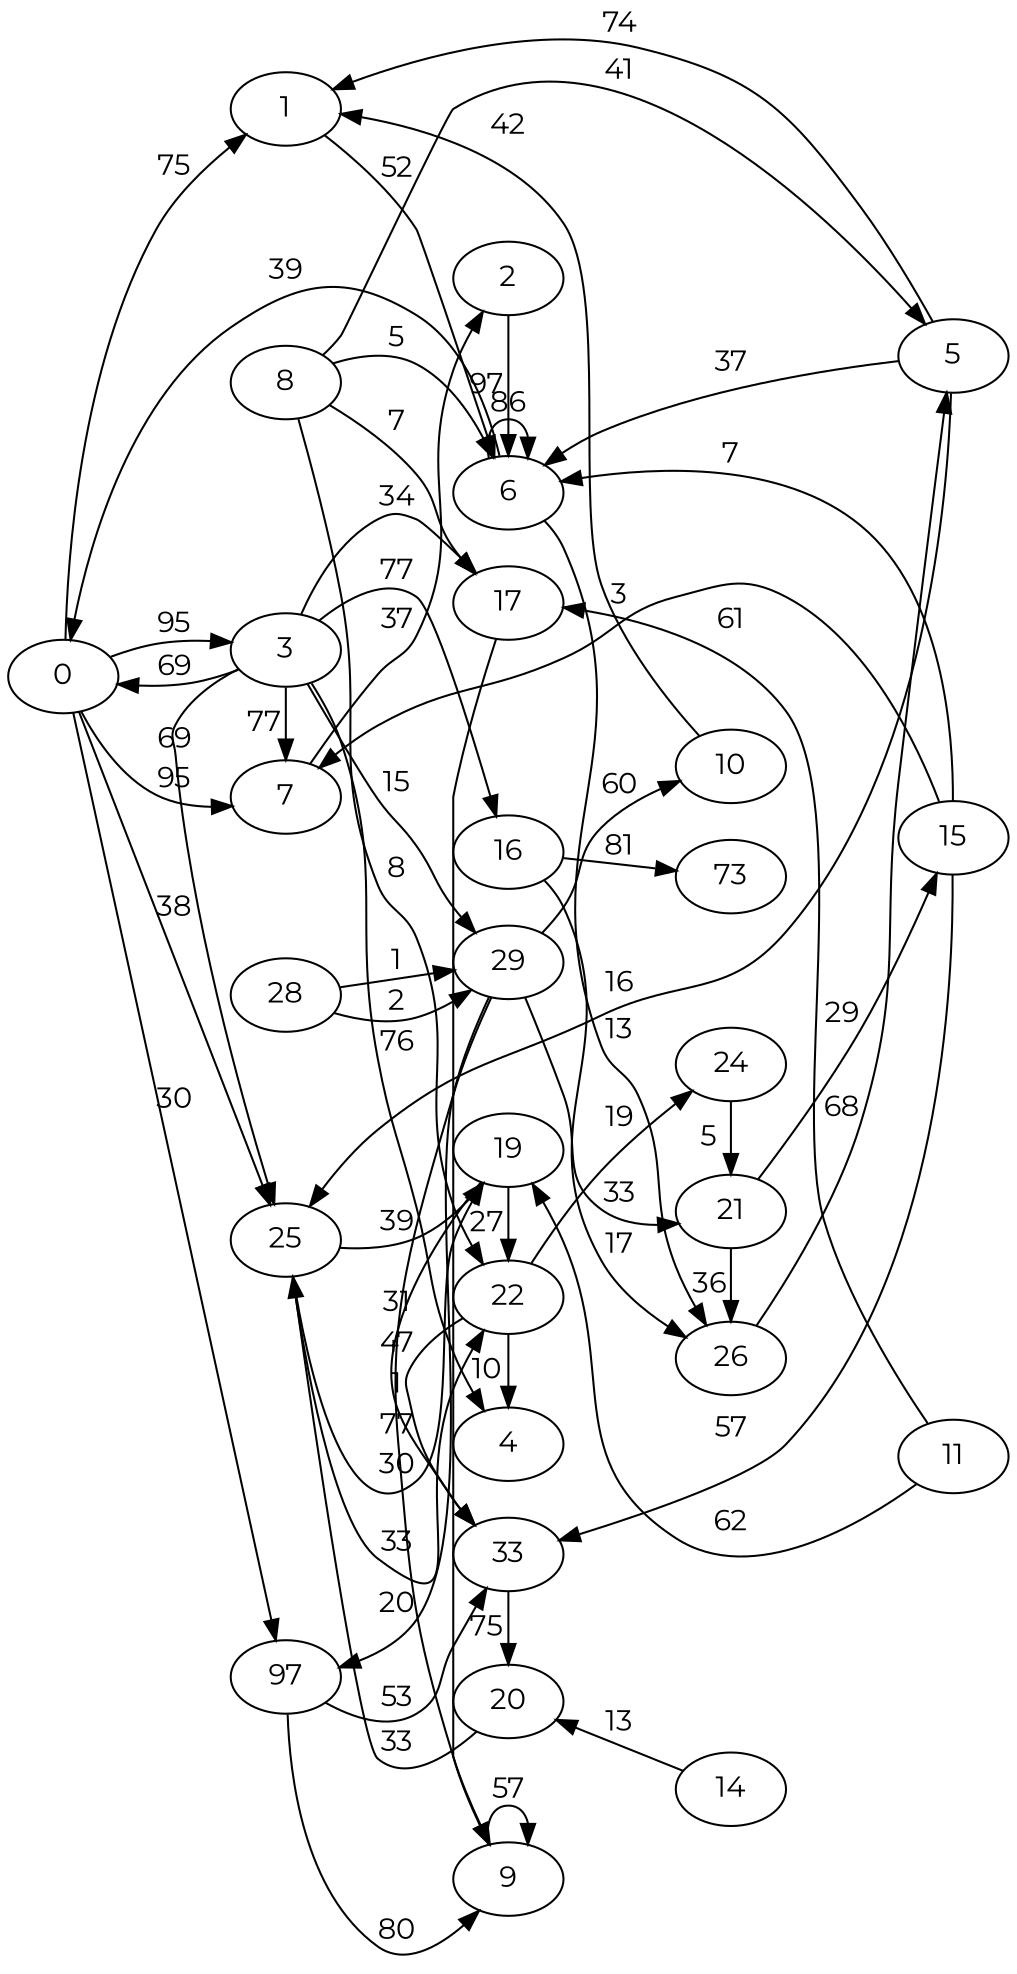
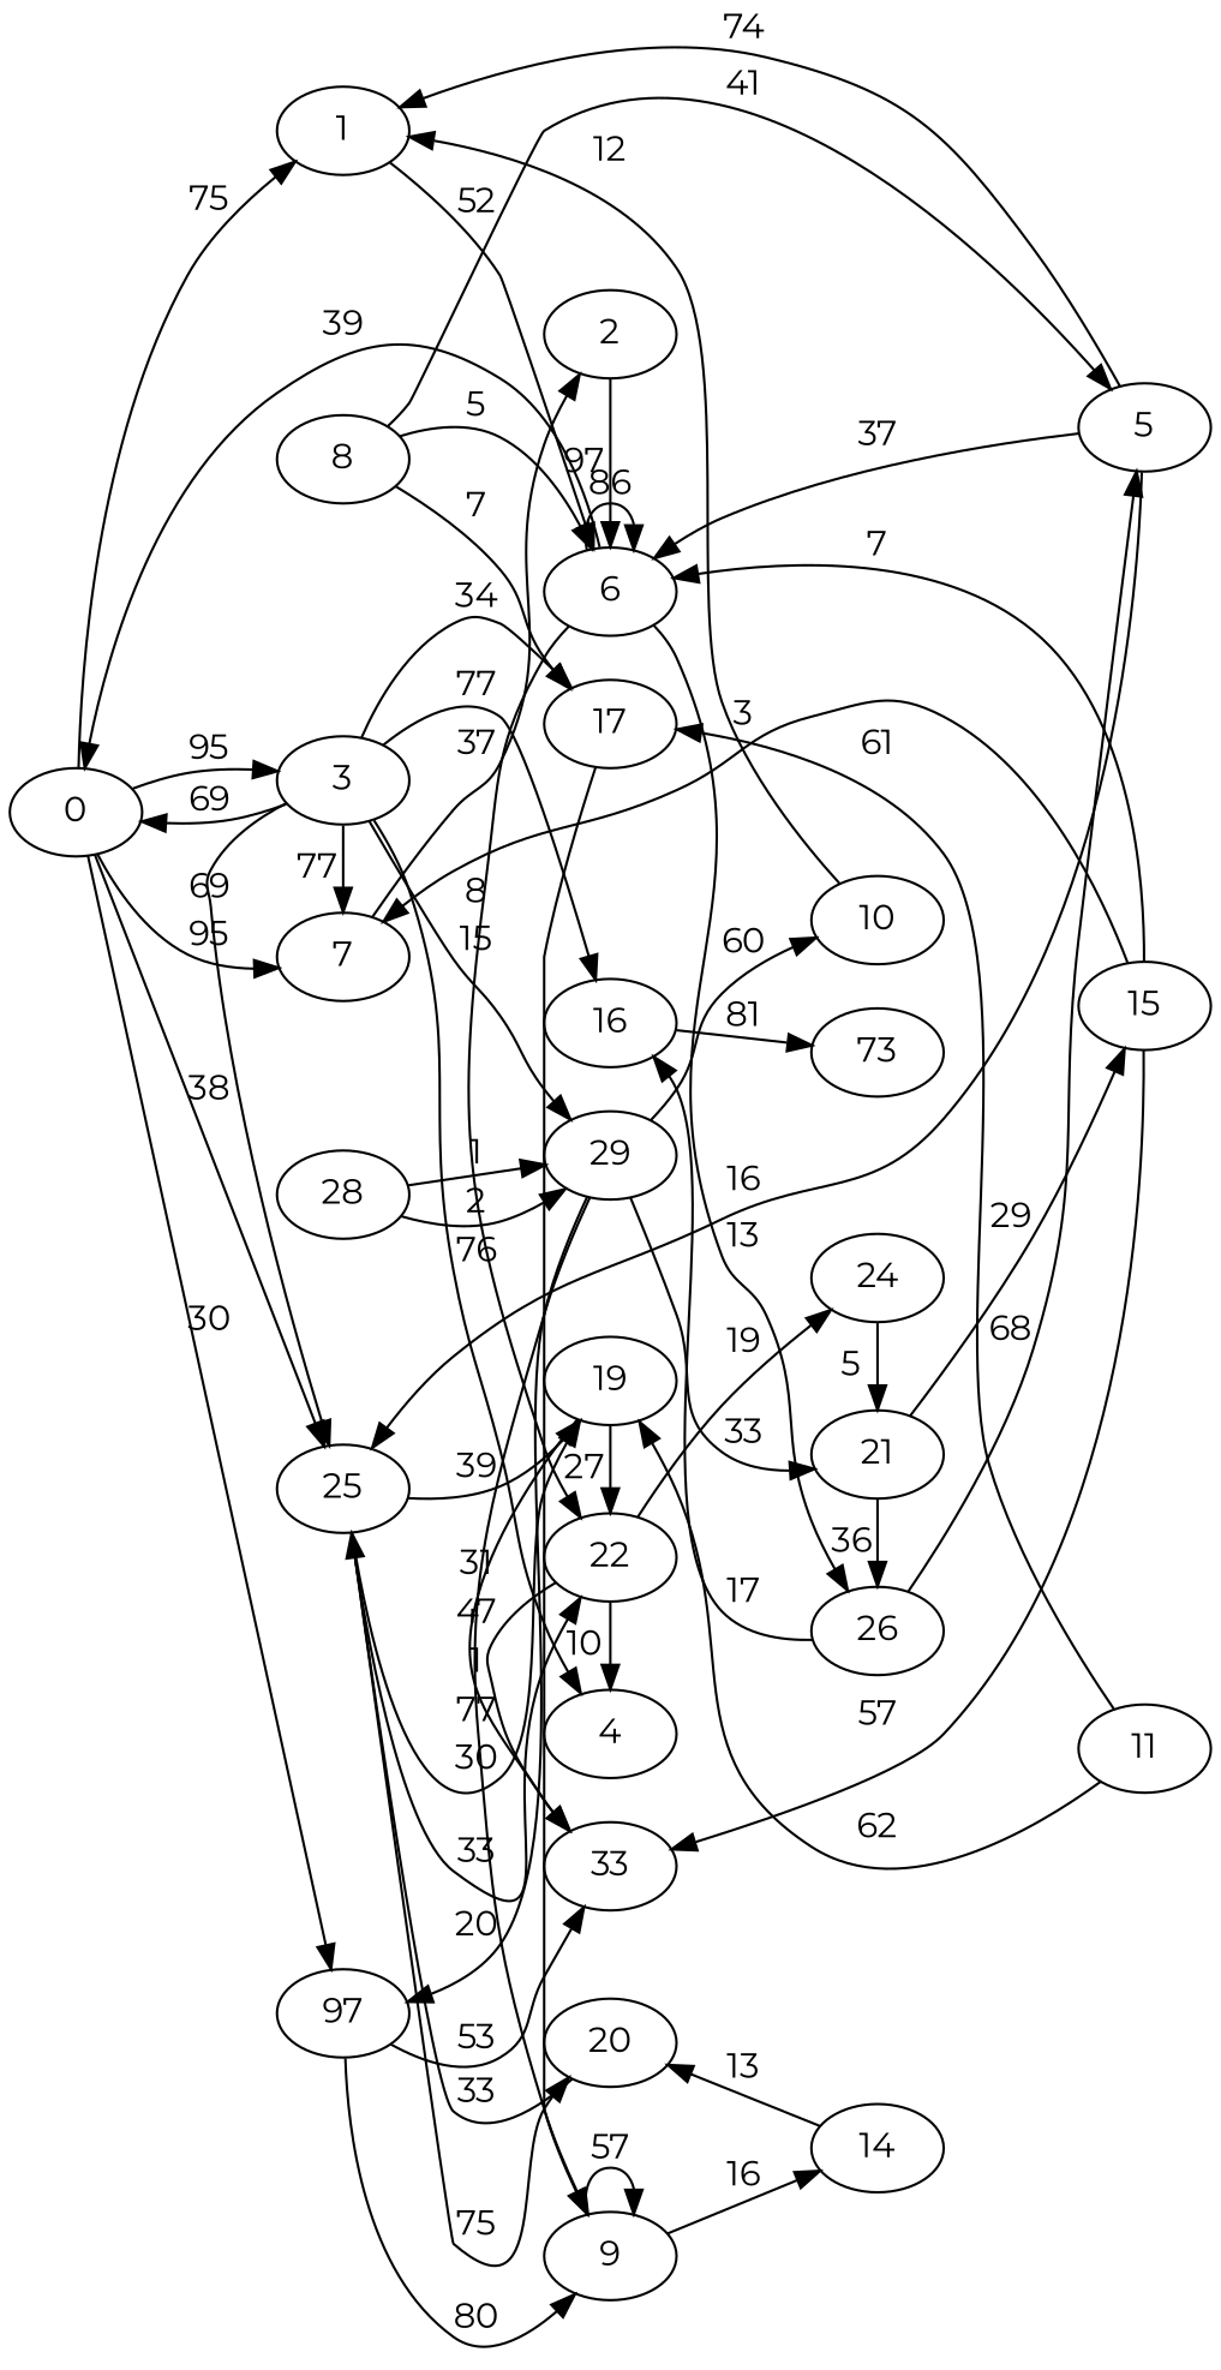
  digraph {
    fontname=Montserrat
    rankdir=LR
    ranksep=equally
    node [fontname=Montserrat]
    edge [fontname=Montserrat]
    0
    7
    1
    n4 [label=97]
    25
    3
    2
    6
    9
    n10 [label=33]
    20
    22
    19
    17
    16
    29
    4
    26
    21
    14
    24
    n22 [label=73]
    10
    5
    15
    11
    8
    28
    subgraph sub_1 {
      rank=same
      0
    }
    subgraph sub_2 {
      rank=same
      7
      1
      n4
      25
      3
    }
    subgraph sub_3 {
      rank=same
      2
      6
      9
      n10
      20
      22
      19
      17
      16
      29
      4
    }
    subgraph sub_4 {
      rank=same
      26
      21
      14
      24
      n22
      10
    }
    subgraph sub_5 {
      rank=same
      5
      15
      11
    }
    subgraph sub_6 {
      rank=same
    }
    subgraph sub_7 {
      rank=same
      8
    }
    subgraph sub_8 {
      rank=same
    }
    subgraph sub_9 {
      rank=same
      28
    }
    subgraph sub_10 {
      rank=same
    }
    0 -> 7 [label=95]
    0 -> 1 [label=75]
    0 -> n4 [label=30]
    0 -> 25 [label=38]
    0 -> 3 [label=95]
    7 -> 2 [label=37]
    1 -> 6 [label=52]
    n4 -> 9 [label=80]
    n4 -> n10 [label=53]
-   n10 -> 20 [label=75]
+   25 -> 20 [label=75]
    25 -> 22 [label=33]
    25 -> 19 [label=39]
    25 -> 19 [label=30]
    3 -> 0 [label=69]
    3 -> 7 [label=77]
    3 -> 25 [label=69]
    3 -> 17 [label=34]
    3 -> 16 [label=77]
    3 -> 29 [label=15]
    3 -> 4 [label=76]
    2 -> 6 [label=97]
    6 -> 0 [label=39]
    6 -> 6 [label=86]
-   8 -> 22 [label=8]
+   6 -> 22 [label=8]
    6 -> 26 [label=13]
    9 -> 9 [label=57]
+   9 -> 14 [label=16]
    20 -> 25 [label=33]
    22 -> n10 [label=1]
    22 -> 4 [label=10]
    22 -> 24 [label=19]
    19 -> n10 [label=47]
    19 -> 22 [label=27]
    17 -> 9 [label=31]
-   16 -> 26 [label=17]
+   26 -> 16 [label=17]
    16 -> n22 [label=81]
    29 -> n4 [label=20]
    29 -> 9 [label=77]
    29 -> 21 [label=33]
    29 -> 10 [label=60]
    26 -> 5 [label=68]
    21 -> 26 [label=36]
    21 -> 15 [label=29]
    14 -> 20 [label=13]
    24 -> 21 [label=5]
-   10 -> 1 [label=42]
+   10 -> 1 [label=12]
    5 -> 1 [label=74]
    5 -> 25 [label=16]
    5 -> 6 [label=37]
    15 -> 7 [label=3]
    15 -> 6 [label=7]
    15 -> n10 [label=57]
    11 -> 19 [label=62]
    11 -> 17 [label=61]
    8 -> 6 [label=5]
    8 -> 17 [label=7]
    8 -> 5 [label=41]
    28 -> 29 [label=1]
    28 -> 29 [label=2]
  }
